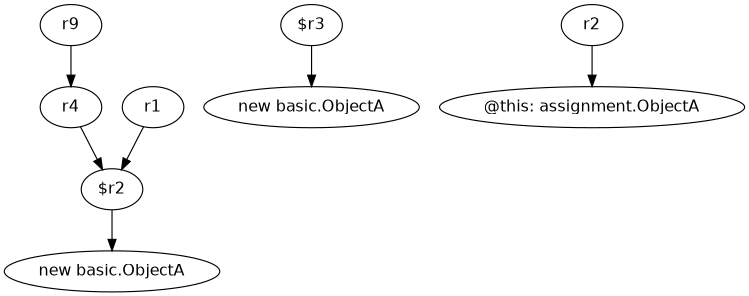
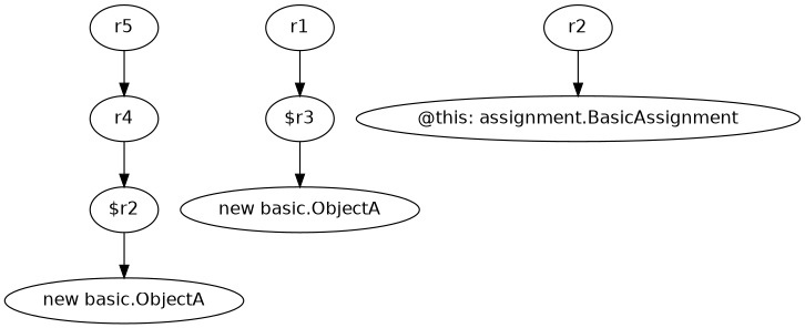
  digraph {
    fontname="DejaVu Sans"
    node [fontname="DejaVu Sans"]
    edge [fontname="DejaVu Sans"]
    n1 [label="$r2"]
    n2 [label="new basic.ObjectA"]
    n3 [label="$r3"]
    n4 [label="new basic.ObjectA"]
-   n5 [label=r9]
+   n5 [label=r5]
    n6 [label=r4]
    n7 [label=r1]
    n8 [label=r2]
-   n9 [label="@this: assignment.ObjectA"]
+   n9 [label="@this: assignment.BasicAssignment"]
    n1 -> n2
    n3 -> n4
    n5 -> n6
    n6 -> n1
-   n7 -> n1
+   n7 -> n3
    n8 -> n9
  }
